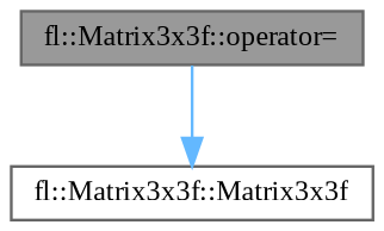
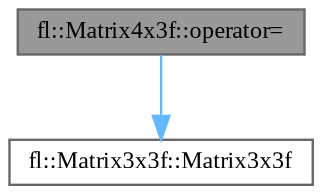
  digraph {
    rankdir=TB
    fontname="Liberation Serif"
    node [fontname="Liberation Serif" fontsize=10 shape=box style=filled]
-   n1 [color=gray40 fillcolor=grey60 fontcolor=black height=0.2 label="fl::Matrix3x3f::operator=" width=0.4]
+   n1 [color=gray40 fillcolor=grey60 fontcolor=black height=0.2 label="fl::Matrix4x3f::operator=" width=0.4]
    n2 [color=grey40 fillcolor=white height=0.2 label="fl::Matrix3x3f::Matrix3x3f" width=0.4]
    n1 -> n2 [color=steelblue1 fontname="Liberation Serif" fontsize=10 labelfontname=Helvetica labelfontsize=10 style=solid]
  }
